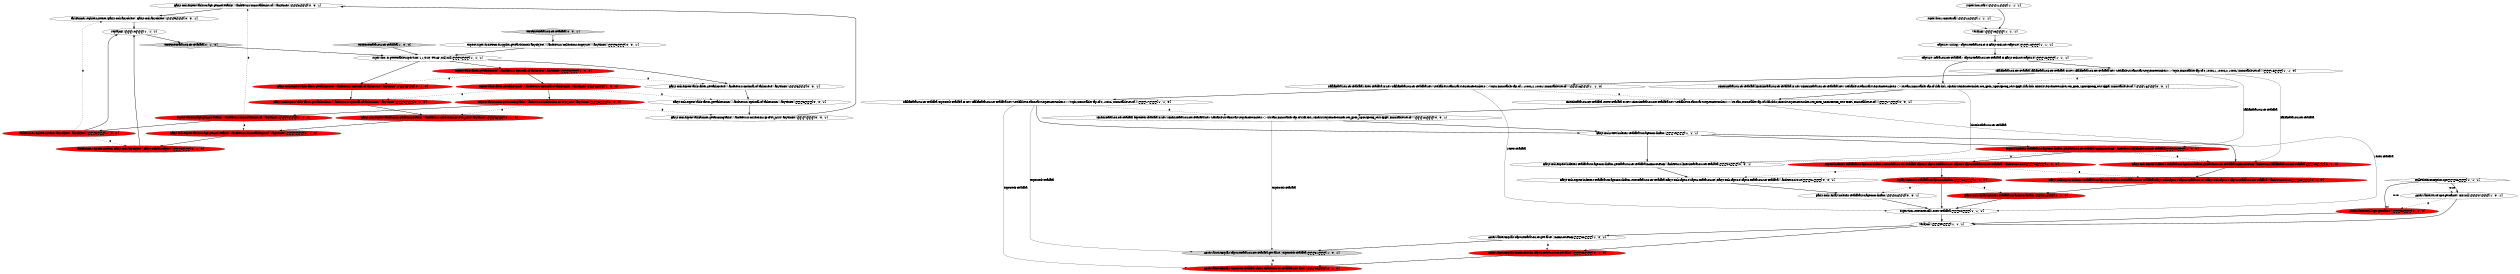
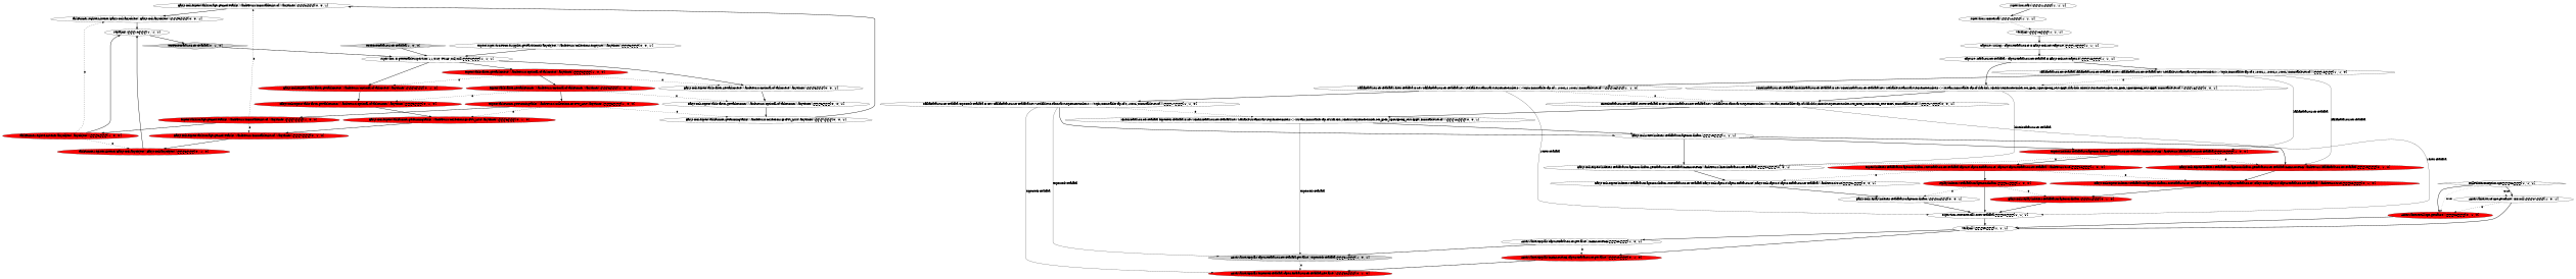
  digraph {
    node [fillcolor=white shape=ellipse style=filled]
    edge [style=bold]
    n1 [label="EasyMock.expect(taskStorage.getActiveTasks()).andReturn(ImmutableList.of()).anyTimes()@@@8@@@['0', '0', '1']"]
    n2 [label="taskRunner.registerListener(EasyMock.anyObject(),EasyMock.anyObject())@@@9@@@['0', '0', '1']"]
    n3 [label="replayAll()@@@10@@@['1', '1', '1']"]
    n4 [label="KafkaDataSourceMetadata resetMetadata = new KafkaDataSourceMetadata(new SeekableStreamStartSequenceNumbers<>(topic,ImmutableMap.of(1,1000L,2,1000L),ImmutableSet.of()))@@@16@@@['1', '1', '0']"]
    n5 [label="KinesisDataSourceMetadata resetMetadata = new KinesisDataSourceMetadata(new SeekableStreamStartSequenceNumbers<>(stream,ImmutableMap.of(shardId0,KinesisSequenceNumber.NO_END_SEQUENCE_NUMBER),ImmutableSet.of()))@@@17@@@['0', '0', '1']"]
    n6 [label="supervisor.resetInternal(resetMetadata)@@@24@@@['1', '1', '1']"]
    n7 [label="KafkaDataSourceMetadata expectedMetadata = new KafkaDataSourceMetadata(new SeekableStreamStartSequenceNumbers<>(topic,ImmutableMap.of(0,1000L),ImmutableSet.of()))@@@17@@@['1', '1', '0']"]
    n8 [label="KinesisDataSourceMetadata expectedMetadata = new KinesisDataSourceMetadata(new SeekableStreamStartSequenceNumbers<>(stream,ImmutableMap.of(shardId1,KinesisSequenceNumber.NO_END_SEQUENCE_NUMBER),ImmutableSet.of()))@@@18@@@['0', '0', '1']"]
    n9 [label="verifyAll()@@@29@@@['1', '1', '1']"]
    n10 [fillcolor=lightgray label="Assert.assertEquals(captureDataSourceMetadata.getValue(),expectedMetadata)@@@31@@@['1', '0', '1']"]
    n11 [fillcolor=red label="Assert.assertEquals(expectedMetadata,captureDataSourceMetadata.getValue())@@@30@@@['0', '1', '0']"]
    n12 [label="EasyMock.reset(indexerMetadataStorageCoordinator)@@@19@@@['1', '1', '1']"]
    n13 [label="Assert.assertTrue(npe.getCause() == null)@@@27@@@['1', '0', '1']"]
    n14 [fillcolor=red label="Assert.assertNull(npe.getCause())@@@26@@@['0', '1', '0']"]
    n15 [label="Assert.assertEquals(captureDataSource.getValue(),DATASOURCE)@@@30@@@['1', '0', '1']"]
    n16 [fillcolor=red label="Assert.assertEquals(DATASOURCE,captureDataSource.getValue())@@@29@@@['0', '1', '0']"]
    n17 [label="KafkaDataSourceMetadata kafkaDataSourceMetadata = new KafkaDataSourceMetadata(new SeekableStreamStartSequenceNumbers<>(topic,ImmutableMap.of(0,1000L,1,1000L,2,1000L),ImmutableSet.of()))@@@15@@@['1', '1', '0']"]
    n18 [fillcolor=red label="expect(indexerMetadataStorageCoordinator.getDataSourceMetadata(DATASOURCE)).andReturn(kafkaDataSourceMetadata)@@@19@@@['1', '0', '0']"]
    n19 [label="KinesisDataSourceMetadata kinesisDataSourceMetadata = new KinesisDataSourceMetadata(new SeekableStreamStartSequenceNumbers<>(stream,ImmutableMap.of(shardId1,KinesisSequenceNumber.NO_END_SEQUENCE_NUMBER,shardId0,KinesisSequenceNumber.NO_END_SEQUENCE_NUMBER),ImmutableSet.of()))@@@16@@@['0', '0', '1']"]
    n20 [fillcolor=red label="EasyMock.expect(indexerMetadataStorageCoordinator.getDataSourceMetadata(DATASOURCE)).andReturn(kafkaDataSourceMetadata)@@@19@@@['0', '1', '0']"]
    n21 [label="EasyMock.expect(indexerMetadataStorageCoordinator.getDataSourceMetadata(DATASOURCE)).andReturn(kinesisDataSourceMetadata)@@@20@@@['0', '0', '1']"]
    n22 [fillcolor=red label="expect(indexerMetadataStorageCoordinator.resetDataSourceMetadata(capture(captureDataSource),capture(captureDataSourceMetadata))).andReturn(true)@@@20@@@['1', '0', '0']"]
    n23 [fillcolor=red label="EasyMock.expect(indexerMetadataStorageCoordinator.resetDataSourceMetadata(EasyMock.capture(captureDataSource),EasyMock.capture(captureDataSourceMetadata))).andReturn(true)@@@20@@@['0', '1', '0']"]
    n24 [fillcolor=red label="EasyMock.replay(indexerMetadataStorageCoordinator)@@@21@@@['0', '1', '0']"]
    n25 [fillcolor=red label="taskRunner.registerListener(EasyMock.anyObject(),EasyMock.anyObject())@@@8@@@['0', '1', '0']"]
    n26 [fillcolor=lightgray label="testResetDataSourceMetadata['0', '1', '0']" shape=diamond]
    n27 [label="supervisor.start()@@@11@@@['1', '1', '1']"]
    n28 [label="supervisor.runInternal()@@@12@@@['1', '1', '1']"]
    n29 [label="Capture<DataSourceMetadata> captureDataSourceMetadata = EasyMock.newCapture()@@@15@@@['1', '1', '1']"]
    n30 [label="Capture<String> captureDataSource = EasyMock.newCapture()@@@14@@@['1', '1', '1']"]
    n31 [fillcolor=red label="expect(taskStorage.getActiveTasks()).andReturn(ImmutableList.of()).anyTimes()@@@7@@@['1', '0', '0']"]
    n32 [fillcolor=red label="taskRunner.registerListener(anyObject(),anyObject())@@@8@@@['1', '0', '0']"]
    n33 [fillcolor=red label="EasyMock.expect(taskStorage.getActiveTasks()).andReturn(ImmutableList.of()).anyTimes()@@@7@@@['0', '1', '0']"]
-   n34 [fillcolor=lightgray label="testResetDataSourceMetadata['0', '0', '1']" shape=diamond]
    n35 [label="expect(supervisorRecordSupplier.getPartitionIds(anyObject())).andReturn(Collections.emptySet()).anyTimes()@@@3@@@['0', '0', '1']"]
    n36 [label="supervisor = getTestableSupervisor(1,1,true,\"PT1H\",null,null)@@@4@@@['1', '1', '1']"]
    n37 [fillcolor=red label="replay(indexerMetadataStorageCoordinator)@@@21@@@['1', '0', '0']"]
    n38 [label="EasyMock.replay(indexerMetadataStorageCoordinator)@@@22@@@['0', '0', '1']"]
    n39 [label="verifyAll()@@@13@@@['1', '1', '1']"]
    n40 [label="EasyMock.expect(indexerMetadataStorageCoordinator.resetDataSourceMetadata(EasyMock.capture(captureDataSource),EasyMock.capture(captureDataSourceMetadata))).andReturn(true)@@@21@@@['0', '0', '1']"]
    n41 [fillcolor=red label="EasyMock.expect(taskMaster.getTaskQueue()).andReturn(Optional.of(taskQueue)).anyTimes()@@@4@@@['0', '1', '0']"]
    n42 [fillcolor=red label="EasyMock.expect(taskMaster.getTaskRunner()).andReturn(Optional.of(taskRunner)).anyTimes()@@@5@@@['0', '1', '0']"]
    n43 [fillcolor=red label="EasyMock.expect(taskRunner.getRunningTasks()).andReturn(Collections.EMPTY_LIST).anyTimes()@@@6@@@['0', '1', '0']"]
    n44 [fillcolor=red label="expect(taskMaster.getTaskQueue()).andReturn(Optional.of(taskQueue)).anyTimes()@@@4@@@['1', '0', '0']"]
    n45 [label="EasyMock.expect(taskMaster.getTaskQueue()).andReturn(Optional.of(taskQueue)).anyTimes()@@@5@@@['0', '0', '1']"]
    n46 [fillcolor=lightgray label="testResetDataSourceMetadata['1', '0', '0']" shape=diamond]
    n47 [fillcolor=red label="expect(taskMaster.getTaskRunner()).andReturn(Optional.of(taskRunner)).anyTimes()@@@5@@@['1', '0', '0']"]
    n48 [fillcolor=red label="expect(taskRunner.getRunningTasks()).andReturn(Collections.EMPTY_LIST).anyTimes()@@@6@@@['1', '0', '0']"]
    n49 [label="EasyMock.expect(taskMaster.getTaskRunner()).andReturn(Optional.of(taskRunner)).anyTimes()@@@6@@@['0', '0', '1']"]
    n50 [label="EasyMock.expect(taskRunner.getRunningTasks()).andReturn(Collections.EMPTY_LIST).anyTimes()@@@7@@@['0', '0', '1']"]
    n51 [label="NullPointerException npe@@@26@@@['1', '1', '1']" shape=diamond]
    n1 -> n2
    n2 -> n3
    n3 -> n26
    n4 -> n5 [label=0 style=dashed]
    n4 -> n6 [label=resetMetadata style=solid]
    n4 -> n7
    n5 -> n6 [label=resetMetadata style=solid]
    n5 -> n8
    n6 -> n9
    n7 -> n8 [label=0 style=dashed]
    n7 -> n10 [label=expectedMetadata style=solid]
    n7 -> n11 [label=expectedMetadata style=solid]
    n7 -> n12
    n8 -> n10 [label=expectedMetadata style=solid]
    n8 -> n12
    n9 -> n15
    n9 -> n16
    n10 -> n11 [label=0 style=dashed]
    n12 -> n18
    n12 -> n20
    n12 -> n21
    n13 -> n9
    n13 -> n14 [label=0 style=dashed]
    n14 -> n9
    n15 -> n10
    n15 -> n16 [label=0 style=dashed]
    n16 -> n11
    n17 -> n4
    n17 -> n18 [label=kafkaDataSourceMetadata style=solid]
    n17 -> n19 [label=0 style=dashed]
    n17 -> n20 [label=kafkaDataSourceMetadata style=solid]
    n18 -> n20 [label=0 style=dashed]
    n18 -> n21 [label=0 style=dashed]
    n18 -> n22
    n19 -> n5
    n19 -> n21 [label=kinesisDataSourceMetadata style=solid]
    n20 -> n23
    n21 -> n40
    n22 -> n23 [label=0 style=dashed]
    n22 -> n37
    n22 -> n40 [label=0 style=dashed]
    n23 -> n24
    n24 -> n6
    n25 -> n3
    n26 -> n36
-   n27 -> n39
+   n27 -> n28
    n28 -> n39 [style=dashed]
    n29 -> n17
    n29 -> n19
    n30 -> n29
    n31 -> n1 [label=0 style=dashed]
    n31 -> n32
    n31 -> n33 [label=0 style=dashed]
    n32 -> n2 [label=0 style=dashed]
    n32 -> n3
    n32 -> n25 [label=0 style=dashed]
    n33 -> n25
-   n34 -> n35
    n35 -> n36
    n36 -> n41
    n36 -> n44
    n36 -> n45
    n37 -> n6
    n37 -> n24 [label=0 style=dashed]
    n37 -> n38 [label=0 style=dashed]
    n38 -> n6
    n39 -> n30
    n40 -> n38
    n41 -> n42
    n42 -> n43
    n43 -> n33
    n44 -> n41 [label=0 style=dashed]
    n44 -> n45 [label=0 style=dashed]
    n44 -> n47
    n45 -> n49
    n46 -> n36
    n47 -> n42 [label=0 style=dashed]
    n47 -> n48
    n47 -> n49 [label=0 style=dashed]
    n48 -> n31
    n48 -> n43 [label=0 style=dashed]
    n48 -> n50 [label=0 style=dashed]
    n49 -> n50
    n50 -> n1
    n51 -> n13 [label=true style=dotted]
    n51 -> n13
    n51 -> n14
    n51 -> n14 [label=true style=dotted]
  }
